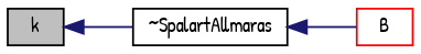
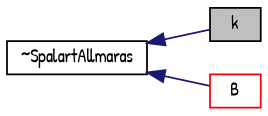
  digraph {
    fontname="Patrick Hand"
    rankdir=LR
    node [color=black fontname="Patrick Hand" fontsize=10 shape=record]
    edge [color=midnightblue dir=back fontname="Patrick Hand" fontsize=10 labelfontname=FreeSans labelfontsize=10 style=solid]
    n1 [fillcolor=grey75 fontcolor=black height=0.2 label=k style=filled width=0.4]
    n2 [height=0.2 label="~SpalartAllmaras" width=0.4]
    n3 [color=red height=0.2 label=B width=0.4]
-   n1 -> n2
+   n2 -> n1
    n2 -> n3
  }
